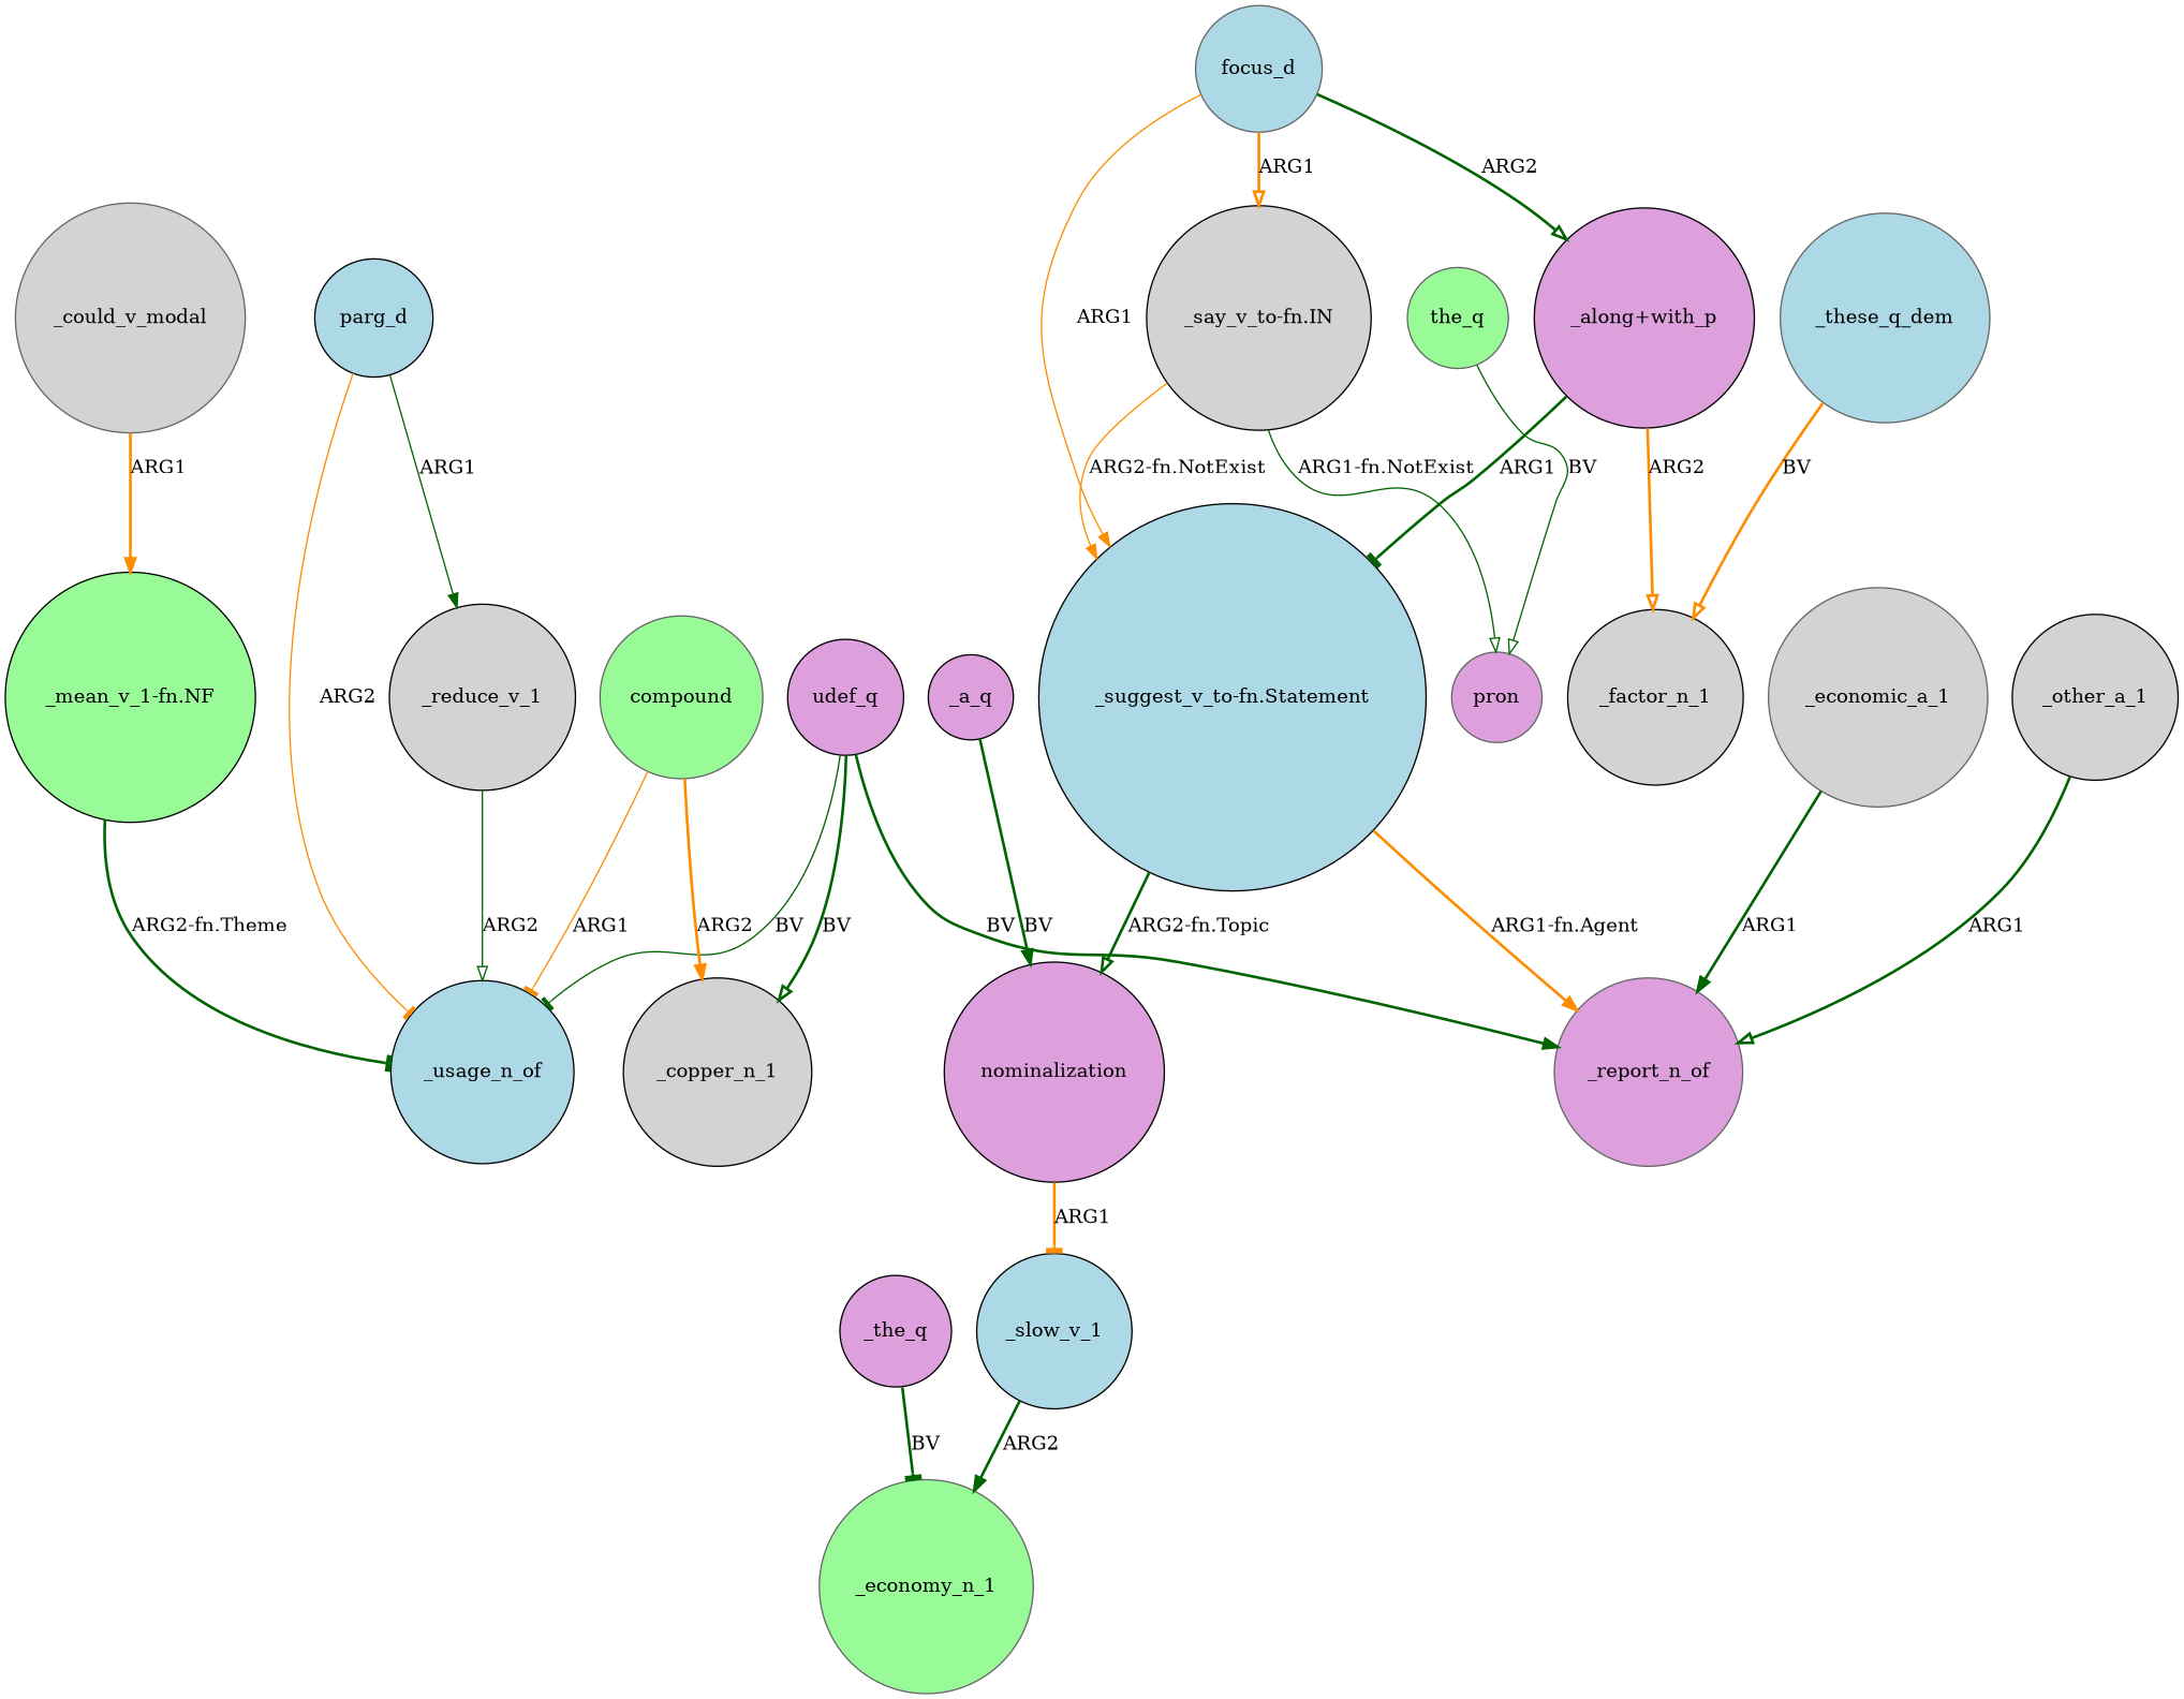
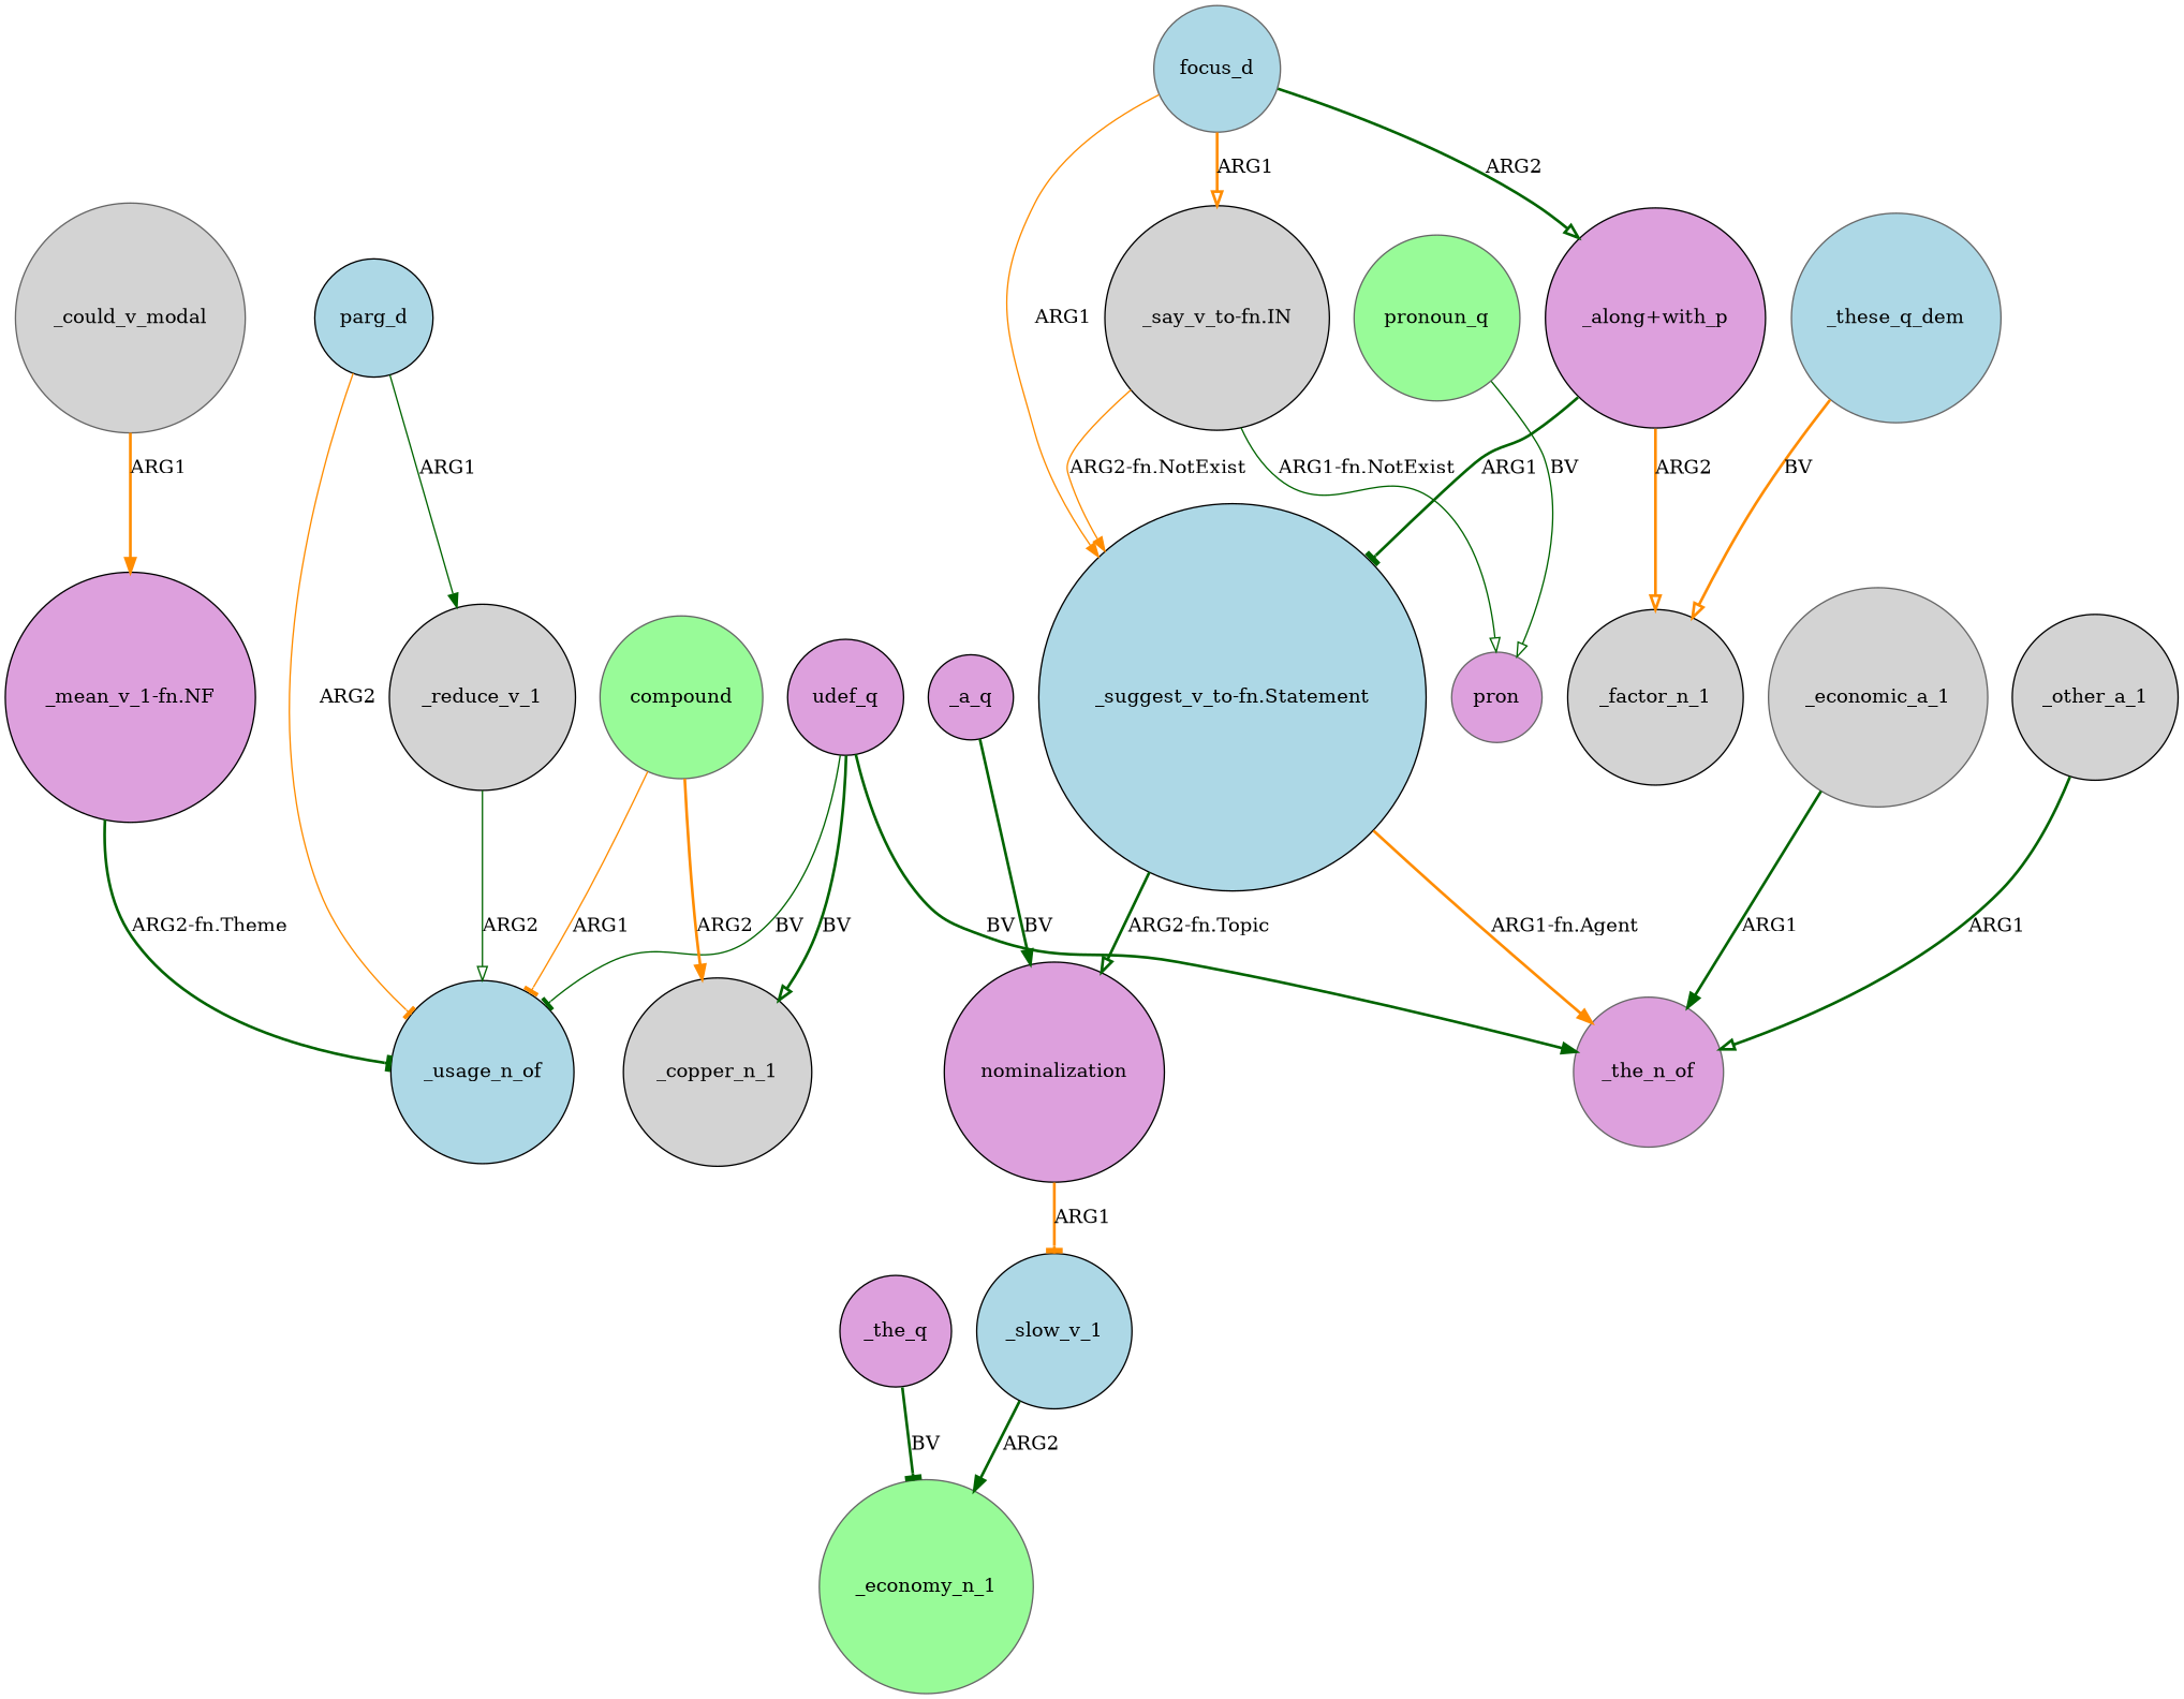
  digraph {
    node [color=black fillcolor=lightgrey shape=circle style=filled]
    edge [arrowhead=onormal color=darkgreen style=bold]
    _copper_n_1
    udef_q [fillcolor=plum]
    _usage_n_of [fillcolor=lightblue]
-   _report_n_of [color=gray40 fillcolor=plum]
+   _report_n_of [color=gray40 fillcolor=plum label=_the_n_of]
    _reduce_v_1
    focus_d [color=gray40 fillcolor=lightblue]
    "_suggest_v_to-fn.Statement" [fillcolor=lightblue]
    "_say_v_to-fn.IN"
    "_along+with_p" [fillcolor=plum]
    nominalization [fillcolor=plum]
    pron [color=gray40 fillcolor=plum]
    _factor_n_1
    _slow_v_1 [fillcolor=lightblue]
-   "_mean_v_1-fn.NF" [fillcolor=palegreen]
+   "_mean_v_1-fn.NF" [fillcolor=plum]
    _economic_a_1 [color=gray40]
    parg_d [fillcolor=lightblue]
    _economy_n_1 [color=gray40 fillcolor=palegreen]
    _the_q [fillcolor=plum]
    _a_q [fillcolor=plum]
    compound [color=gray40 fillcolor=palegreen]
    _other_a_1
-   pronoun_q [color=gray40 fillcolor=palegreen label=the_q]
+   pronoun_q [color=gray40 fillcolor=palegreen]
    _could_v_modal [color=gray40]
    _these_q_dem [color=gray40 fillcolor=lightblue]
    udef_q -> _copper_n_1 [label=BV]
    udef_q -> _usage_n_of [arrowhead=tee label=BV style=solid]
    udef_q -> _report_n_of [arrowhead=normal label=BV]
    _reduce_v_1 -> _usage_n_of [label=ARG2 style=solid]
    focus_d -> "_suggest_v_to-fn.Statement" [arrowhead=normal color=darkorange label=ARG1 style=solid]
    focus_d -> "_say_v_to-fn.IN" [color=darkorange label=ARG1]
    focus_d -> "_along+with_p" [label=ARG2]
    "_suggest_v_to-fn.Statement" -> _report_n_of [arrowhead=normal color=darkorange label="ARG1-fn.Agent"]
    "_suggest_v_to-fn.Statement" -> nominalization [label="ARG2-fn.Topic"]
    "_say_v_to-fn.IN" -> "_suggest_v_to-fn.Statement" [arrowhead=normal color=darkorange label="ARG2-fn.NotExist" style=solid]
    "_say_v_to-fn.IN" -> pron [label="ARG1-fn.NotExist" style=solid]
    "_along+with_p" -> "_suggest_v_to-fn.Statement" [arrowhead=tee label=ARG1]
    "_along+with_p" -> _factor_n_1 [color=darkorange label=ARG2]
    nominalization -> _slow_v_1 [arrowhead=tee color=darkorange label=ARG1]
    _slow_v_1 -> _economy_n_1 [arrowhead=normal label=ARG2]
    "_mean_v_1-fn.NF" -> _usage_n_of [arrowhead=tee label="ARG2-fn.Theme"]
    _economic_a_1 -> _report_n_of [arrowhead=normal label=ARG1]
    parg_d -> _usage_n_of [arrowhead=tee color=darkorange label=ARG2 style=solid]
    parg_d -> _reduce_v_1 [arrowhead=normal label=ARG1 style=solid]
    _the_q -> _economy_n_1 [arrowhead=tee label=BV]
    _a_q -> nominalization [arrowhead=normal label=BV]
    compound -> _copper_n_1 [arrowhead=normal color=darkorange label=ARG2]
    compound -> _usage_n_of [arrowhead=tee color=darkorange label=ARG1 style=solid]
    _other_a_1 -> _report_n_of [label=ARG1]
    pronoun_q -> pron [label=BV style=solid]
    _could_v_modal -> "_mean_v_1-fn.NF" [arrowhead=normal color=darkorange label=ARG1]
    _these_q_dem -> _factor_n_1 [color=darkorange label=BV]
  }
